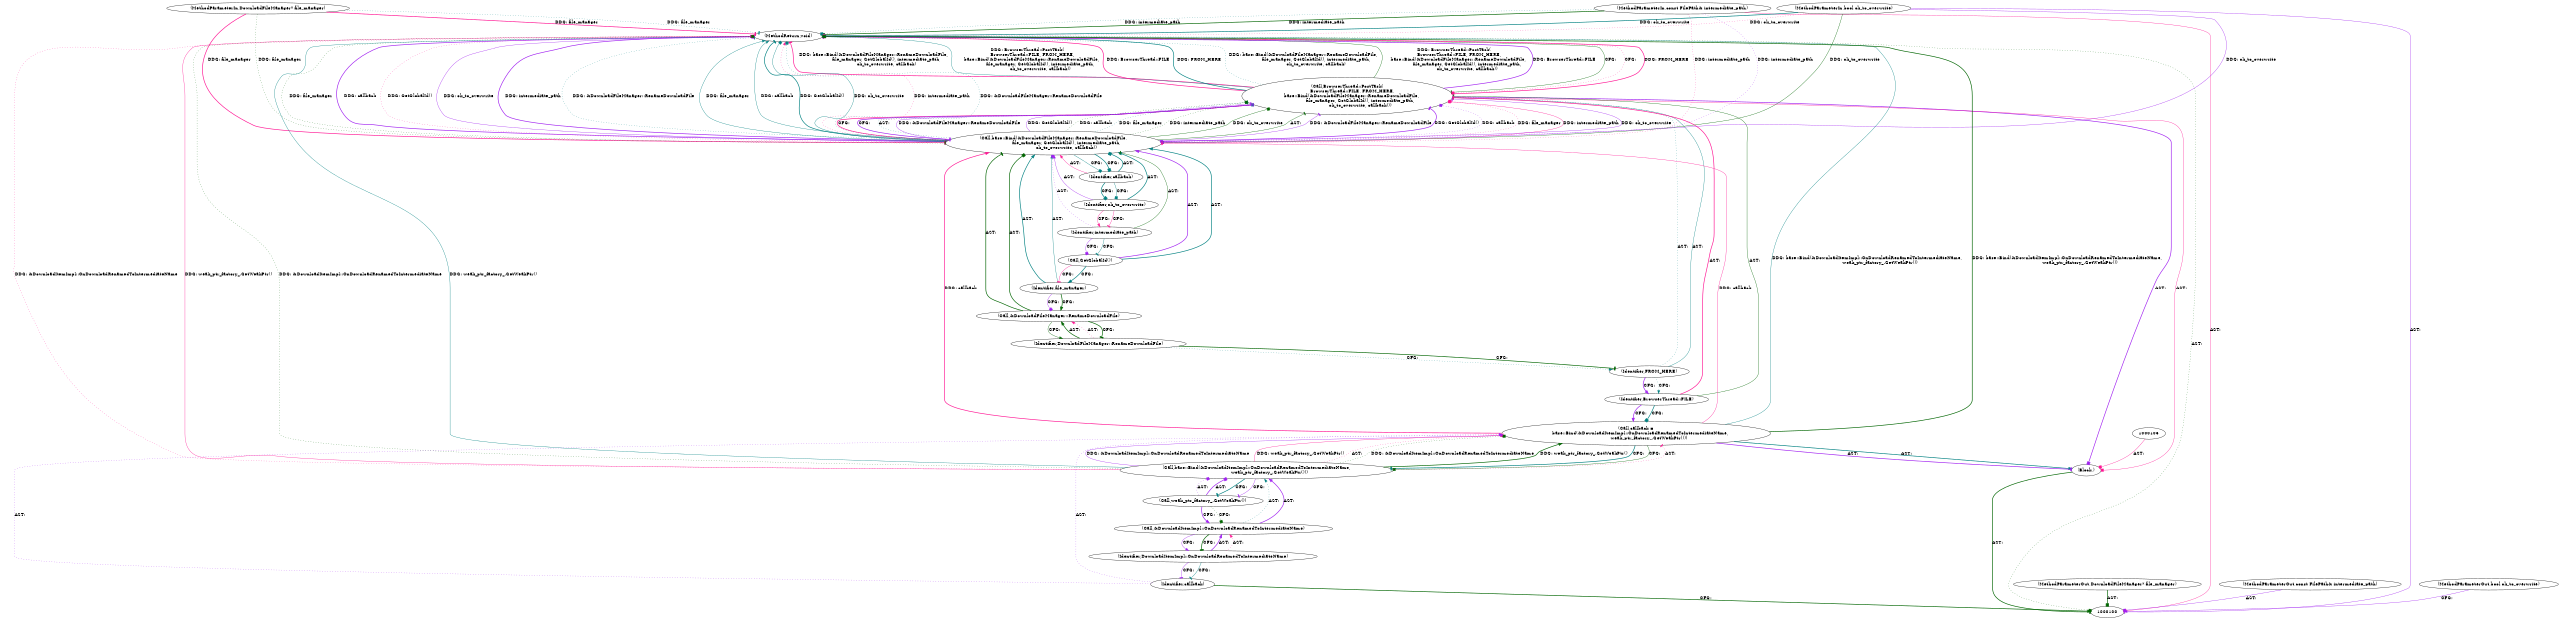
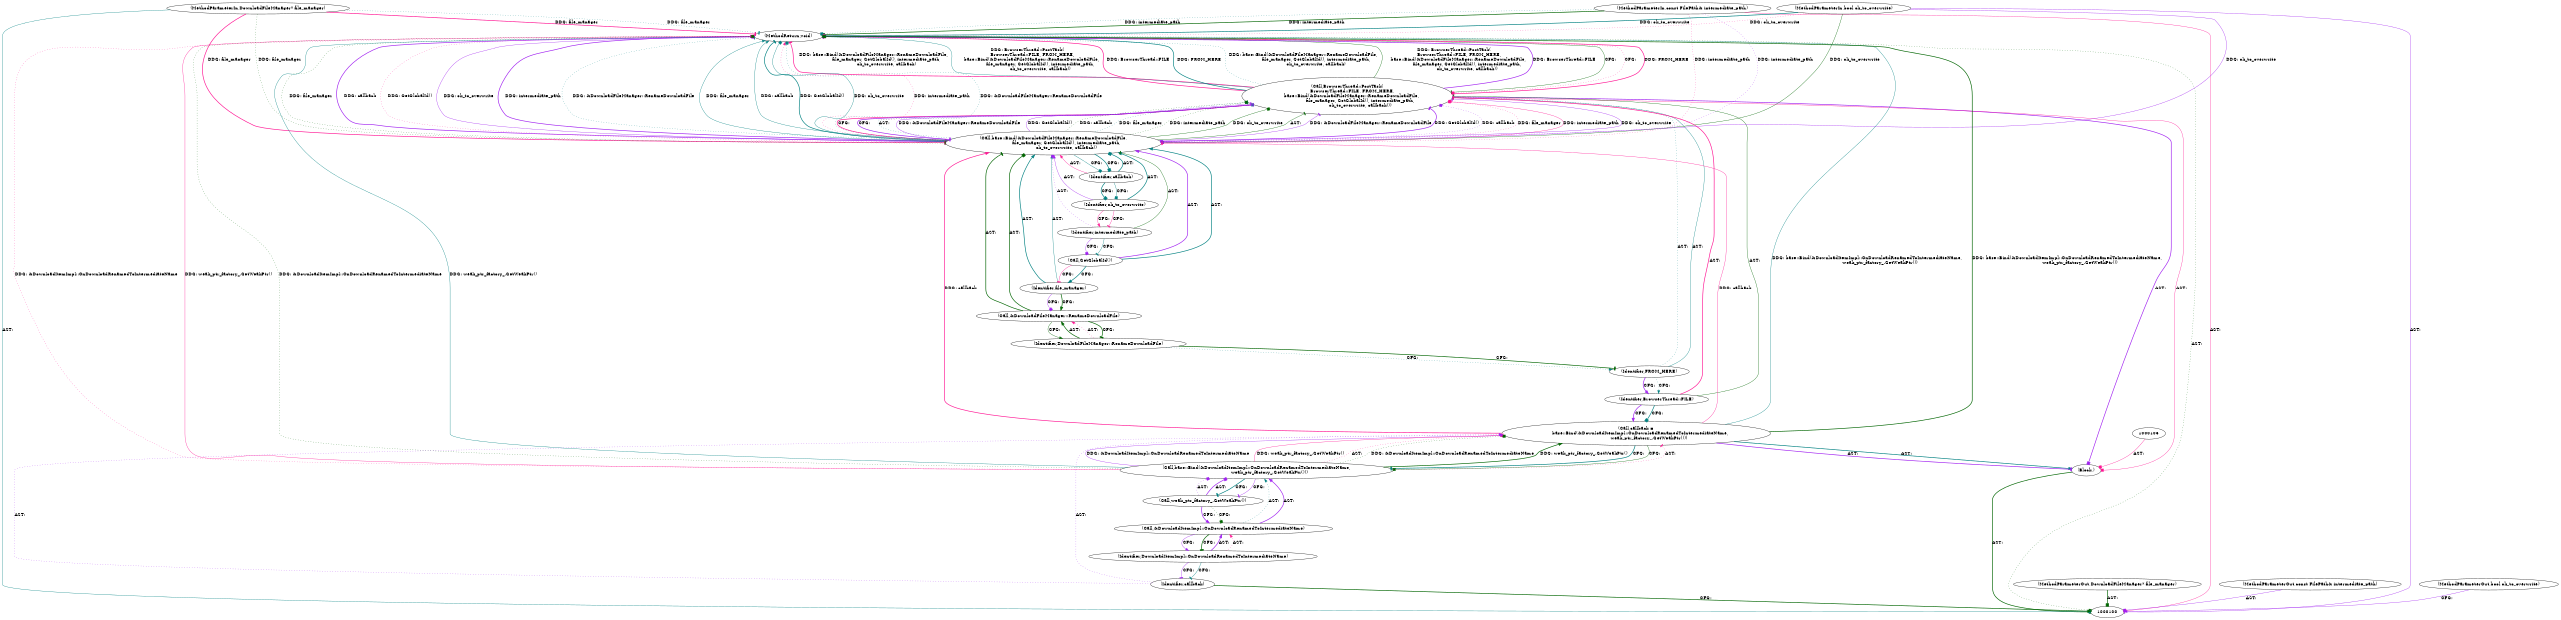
  digraph {
    edge [arrowhead=box color=teal style=solid]
    n1 [label="(MethodReturn,void)"]
    n2 [label="(Call,BrowserThread::PostTask(\n       BrowserThread::FILE, FROM_HERE,\n      base::Bind(&DownloadFileManager::RenameDownloadFile,\n                  file_manager, GetGlobalId(), intermediate_path,\n                  ok_to_overwrite, callback)))"]
    1000100
    n4 [label="(Call,base::Bind(&DownloadFileManager::RenameDownloadFile,\n                  file_manager, GetGlobalId(), intermediate_path,\n                  ok_to_overwrite, callback))"]
    n5 [label="(Block,)"]
    n6 [label="(Call,&DownloadFileManager::RenameDownloadFile)"]
    n7 [label="(Identifier,DownloadFileManager::RenameDownloadFile)"]
    n8 [label="(Identifier,FROM_HERE)"]
    n9 [label="(Identifier,callback)"]
    n10 [label="(Identifier,BrowserThread::FILE)"]
    n11 [label="(Identifier,ok_to_overwrite)"]
    n12 [label="(Identifier,file_manager)"]
    n13 [label="(Call,GetGlobalId())"]
    n14 [label="(Identifier,intermediate_path)"]
    n15 [label="(MethodParameterIn,DownloadFileManager* file_manager)"]
    n16 [label="(MethodParameterOut,DownloadFileManager* file_manager)"]
    n17 [label="(MethodParameterIn,const FilePath& intermediate_path)"]
    n18 [label="(MethodParameterOut,const FilePath& intermediate_path)"]
    n19 [label="(MethodParameterIn,bool ok_to_overwrite)"]
    n20 [label="(MethodParameterOut,bool ok_to_overwrite)"]
    n21 [label="(Call,callback =\n      base::Bind(&DownloadItemImpl::OnDownloadRenamedToIntermediateName,\n                  weak_ptr_factory_.GetWeakPtr()))"]
    n22 [label="(Call,base::Bind(&DownloadItemImpl::OnDownloadRenamedToIntermediateName,\n                  weak_ptr_factory_.GetWeakPtr()))"]
    n23 [label="(Call,weak_ptr_factory_.GetWeakPtr())"]
    n24 [label="(Identifier,callback)"]
    n25 [label="(Call,&DownloadItemImpl::OnDownloadRenamedToIntermediateName)"]
    n26 [label="(Identifier,DownloadItemImpl::OnDownloadRenamedToIntermediateName)"]
    1000105
    n1 -> n2 [arrowhead=tee color=darkgreen label="CFG: "]
    n1 -> n2 [color=deeppink label="CFG: " style=dotted]
    n1 -> 1000100 [color=darkgreen label="AST: " style=dotted]
    n2 -> n1 [arrowhead=tee color=deeppink label="DDG: FROM_HERE" style=bold]
    n2 -> n1 [arrowhead=tee color=deeppink label="DDG: base::Bind(&DownloadFileManager::RenameDownloadFile,\n                  file_manager, GetGlobalId(), intermediate_path,\n                  ok_to_overwrite, callback)" style=bold]
    n2 -> n1 [arrowhead=normal label="DDG: BrowserThread::PostTask(\n       BrowserThread::FILE, FROM_HERE,\n      base::Bind(&DownloadFileManager::RenameDownloadFile,\n                  file_manager, GetGlobalId(), intermediate_path,\n                  ok_to_overwrite, callback))"]
    n2 -> n1 [color=deeppink label="DDG: BrowserThread::FILE" style=bold]
    n2 -> n1 [label="DDG: FROM_HERE" style=bold]
    n2 -> n1 [arrowhead=normal label="DDG: base::Bind(&DownloadFileManager::RenameDownloadFile,\n                  file_manager, GetGlobalId(), intermediate_path,\n                  ok_to_overwrite, callback)" style=dotted]
    n2 -> n1 [arrowhead=normal color=darkgreen label="DDG: BrowserThread::PostTask(\n       BrowserThread::FILE, FROM_HERE,\n      base::Bind(&DownloadFileManager::RenameDownloadFile,\n                  file_manager, GetGlobalId(), intermediate_path,\n                  ok_to_overwrite, callback))"]
    n2 -> n1 [arrowhead=tee color=purple label="DDG: BrowserThread::FILE" style=bold]
    n2 -> n4 [arrowhead=normal color=deeppink label="CFG: " style=bold]
    n2 -> n4 [arrowhead=tee color=purple label="CFG: " style=bold]
    n2 -> n5 [color=purple label="AST: " style=bold]
    n2 -> n5 [color=deeppink label="AST: "]
    n4 -> n1 [arrowhead=normal color=darkgreen label="DDG: file_manager" style=dotted]
    n4 -> n1 [color=purple label="DDG: callback" style=bold]
    n4 -> n1 [arrowhead=tee color=deeppink label="DDG: GetGlobalId()" style=dotted]
    n4 -> n1 [color=purple label="DDG: ok_to_overwrite"]
    n4 -> n1 [arrowhead=normal color=purple label="DDG: intermediate_path" style=bold]
    n4 -> n1 [arrowhead=tee label="DDG: &DownloadFileManager::RenameDownloadFile" style=dotted]
    n4 -> n1 [arrowhead=normal label="DDG: file_manager"]
    n4 -> n1 [arrowhead=normal label="DDG: callback"]
    n4 -> n1 [arrowhead=tee label="DDG: GetGlobalId()" style=bold]
    n4 -> n1 [label="DDG: ok_to_overwrite"]
    n4 -> n1 [arrowhead=normal color=deeppink label="DDG: intermediate_path" style=dotted]
    n4 -> n1 [label="DDG: &DownloadFileManager::RenameDownloadFile" style=dotted]
    n4 -> n2 [label="AST: " style=dotted]
    n4 -> n2 [arrowhead=tee color=purple label="DDG: &DownloadFileManager::RenameDownloadFile"]
    n4 -> n2 [arrowhead=tee color=purple label="DDG: GetGlobalId()"]
    n4 -> n2 [arrowhead=tee color=darkgreen label="DDG: callback" style=dotted]
    n4 -> n2 [label="DDG: file_manager" style=dotted]
    n4 -> n2 [color=darkgreen label="DDG: intermediate_path" style=dotted]
    n4 -> n2 [color=darkgreen label="DDG: ok_to_overwrite"]
    n4 -> n2 [arrowhead=tee color=darkgreen label="AST: "]
    n4 -> n2 [arrowhead=tee color=purple label="DDG: &DownloadFileManager::RenameDownloadFile"]
    n4 -> n2 [arrowhead=tee color=purple label="DDG: GetGlobalId()" style=bold]
    n4 -> n2 [color=purple label="DDG: callback" style=dotted]
    n4 -> n2 [color=deeppink label="DDG: file_manager" style=dotted]
    n4 -> n2 [color=deeppink label="DDG: intermediate_path"]
    n4 -> n2 [arrowhead=tee color=purple label="DDG: ok_to_overwrite"]
    n4 -> n9 [label="CFG: "]
    n4 -> n9 [label="CFG: " style=bold]
    n5 -> 1000100 [arrowhead=tee color=darkgreen label="AST: " style=bold]
    n6 -> n4 [arrowhead=tee color=darkgreen label="AST: " style=bold]
    n6 -> n4 [color=darkgreen label="AST: " style=bold]
    n6 -> n7 [arrowhead=tee color=darkgreen label="CFG: " style=bold]
    n6 -> n7 [arrowhead=normal color=darkgreen label="CFG: "]
    n7 -> n6 [arrowhead=normal color=darkgreen label="AST: " style=bold]
    n7 -> n6 [arrowhead=normal color=deeppink label="AST: " style=dotted]
    n7 -> n8 [arrowhead=normal label="CFG: " style=dotted]
    n7 -> n8 [arrowhead=tee color=darkgreen label="CFG: " style=bold]
    n8 -> n2 [arrowhead=tee label="AST: " style=dotted]
    n8 -> n2 [arrowhead=tee label="AST: "]
    n8 -> n10 [arrowhead=normal label="CFG: " style=dotted]
    n8 -> n10 [arrowhead=normal color=purple label="CFG: " style=bold]
    n9 -> n4 [label="AST: " style=bold]
    n9 -> n4 [arrowhead=normal color=deeppink label="AST: "]
    n9 -> n11 [label="CFG: "]
    n9 -> n11 [label="CFG: " style=bold]
    n10 -> n2 [arrowhead=tee color=darkgreen label="AST: "]
    n10 -> n2 [arrowhead=tee color=deeppink label="AST: " style=bold]
    n10 -> n21 [label="CFG: " style=bold]
    n10 -> n21 [arrowhead=normal color=purple label="CFG: " style=bold]
    n11 -> n4 [arrowhead=normal label="AST: " style=bold]
    n11 -> n4 [arrowhead=normal color=purple label="AST: "]
    n11 -> n14 [arrowhead=normal color=deeppink label="CFG: "]
    n11 -> n14 [arrowhead=tee color=deeppink label="CFG: "]
    n12 -> n4 [arrowhead=normal label="AST: " style=bold]
    n12 -> n4 [arrowhead=normal label="AST: "]
    n12 -> n6 [arrowhead=normal color=darkgreen label="CFG: " style=bold]
    n12 -> n6 [color=purple label="CFG: "]
    n13 -> n4 [arrowhead=normal color=purple label="AST: " style=bold]
    n13 -> n4 [arrowhead=normal label="AST: " style=bold]
    n13 -> n12 [arrowhead=normal label="CFG: " style=bold]
    n13 -> n12 [arrowhead=tee color=deeppink label="CFG: "]
    n14 -> n4 [color=purple label="AST: " style=dotted]
    n14 -> n4 [arrowhead=tee color=darkgreen label="AST: "]
    n14 -> n13 [arrowhead=tee label="CFG: "]
    n14 -> n13 [color=purple label="CFG: "]
    n15 -> n1 [arrowhead=tee color=deeppink label="DDG: file_manager" style=bold]
    n15 -> n1 [arrowhead=tee label="DDG: file_manager" style=dotted]
+   n15 -> 1000100 [label="AST: "]
    n15 -> n4 [arrowhead=tee color=deeppink label="DDG: file_manager" style=bold]
    n15 -> n4 [arrowhead=tee color=darkgreen label="DDG: file_manager" style=dotted]
    n16 -> 1000100 [color=darkgreen label="AST: " style=bold]
    n17 -> n1 [color=darkgreen label="DDG: intermediate_path" style=bold]
    n17 -> n1 [label="DDG: intermediate_path" style=dotted]
    n17 -> 1000100 [color=deeppink label="AST: "]
    n17 -> n4 [arrowhead=tee color=deeppink label="DDG: intermediate_path" style=dotted]
    n17 -> n4 [color=purple label="DDG: intermediate_path" style=dotted]
    n18 -> 1000100 [color=purple label="AST: "]
    n19 -> n1 [label="DDG: ok_to_overwrite" style=bold]
    n19 -> n1 [color=deeppink label="DDG: ok_to_overwrite" style=dotted]
    n19 -> 1000100 [arrowhead=tee color=purple label="AST: "]
    n19 -> n4 [color=darkgreen label="DDG: ok_to_overwrite"]
    n19 -> n4 [color=purple label="DDG: ok_to_overwrite"]
    n20 -> 1000100 [arrowhead=normal color=purple label="CFG: "]
    n21 -> n1 [label="DDG: base::Bind(&DownloadItemImpl::OnDownloadRenamedToIntermediateName,\n                  weak_ptr_factory_.GetWeakPtr())"]
    n21 -> n1 [color=darkgreen label="DDG: base::Bind(&DownloadItemImpl::OnDownloadRenamedToIntermediateName,\n                  weak_ptr_factory_.GetWeakPtr())" style=bold]
    n21 -> n4 [arrowhead=normal color=deeppink label="DDG: callback" style=bold]
    n21 -> n4 [arrowhead=tee color=deeppink label="DDG: callback"]
    n21 -> n5 [arrowhead=normal label="AST: " style=bold]
    n21 -> n5 [arrowhead=tee color=purple label="AST: " style=bold]
    n21 -> n22 [arrowhead=tee label="CFG: " style=bold]
    n21 -> n22 [color=darkgreen label="CFG: "]
    n22 -> n1 [arrowhead=normal label="DDG: weak_ptr_factory_.GetWeakPtr()"]
    n22 -> n1 [color=deeppink label="DDG: &DownloadItemImpl::OnDownloadRenamedToIntermediateName" style=dotted]
    n22 -> n1 [arrowhead=normal color=deeppink label="DDG: weak_ptr_factory_.GetWeakPtr()"]
    n22 -> n1 [color=darkgreen label="DDG: &DownloadItemImpl::OnDownloadRenamedToIntermediateName" style=dotted]
    n22 -> n21 [arrowhead=tee color=deeppink label="AST: " style=dotted]
    n22 -> n21 [arrowhead=normal color=purple label="DDG: &DownloadItemImpl::OnDownloadRenamedToIntermediateName"]
    n22 -> n21 [arrowhead=normal color=deeppink label="DDG: weak_ptr_factory_.GetWeakPtr()"]
    n22 -> n21 [arrowhead=tee color=deeppink label="AST: " style=dotted]
    n22 -> n21 [color=darkgreen label="DDG: &DownloadItemImpl::OnDownloadRenamedToIntermediateName" style=dotted]
    n22 -> n21 [arrowhead=normal color=darkgreen label="DDG: weak_ptr_factory_.GetWeakPtr()" style=bold]
    n22 -> n23 [arrowhead=tee label="CFG: " style=bold]
    n22 -> n23 [arrowhead=tee color=purple label="CFG: "]
    n23 -> n22 [color=purple label="AST: " style=dotted]
    n23 -> n22 [color=purple label="AST: " style=bold]
    n23 -> n25 [arrowhead=normal color=purple label="CFG: " style=bold]
    n23 -> n25 [color=darkgreen label="CFG: " style=dotted]
    n24 -> 1000100 [arrowhead=normal color=darkgreen label="CFG: " style=bold]
    n24 -> n21 [arrowhead=normal color=purple label="AST: " style=dotted]
    n24 -> n21 [arrowhead=normal color=purple label="AST: " style=dotted]
    n25 -> n22 [arrowhead=normal label="AST: " style=dotted]
    n25 -> n22 [arrowhead=normal color=purple label="AST: " style=bold]
    n25 -> n26 [arrowhead=normal color=purple label="CFG: "]
    n25 -> n26 [arrowhead=tee color=darkgreen label="CFG: " style=bold]
    n26 -> n24 [arrowhead=tee color=purple label="CFG: "]
    n26 -> n24 [arrowhead=tee label="CFG: "]
    n26 -> n25 [arrowhead=normal color=purple label="AST: " style=bold]
    n26 -> n25 [arrowhead=normal color=deeppink label="AST: " style=dotted]
    1000105 -> n5 [color=deeppink label="AST: "]
  }
